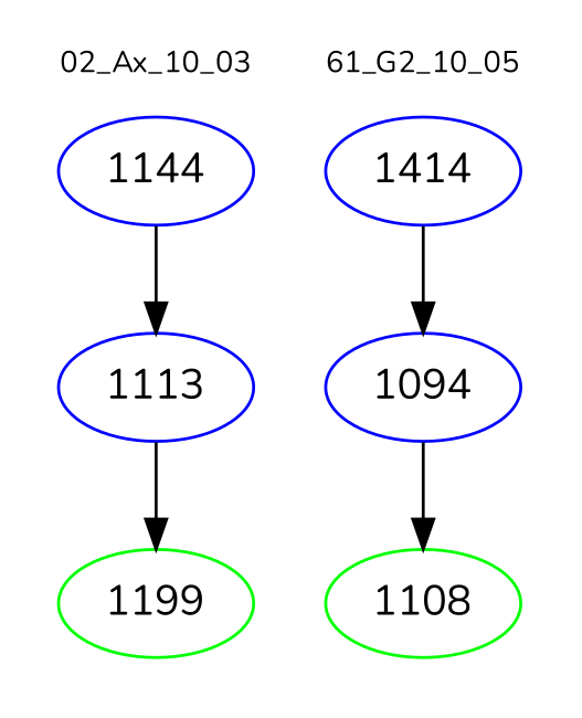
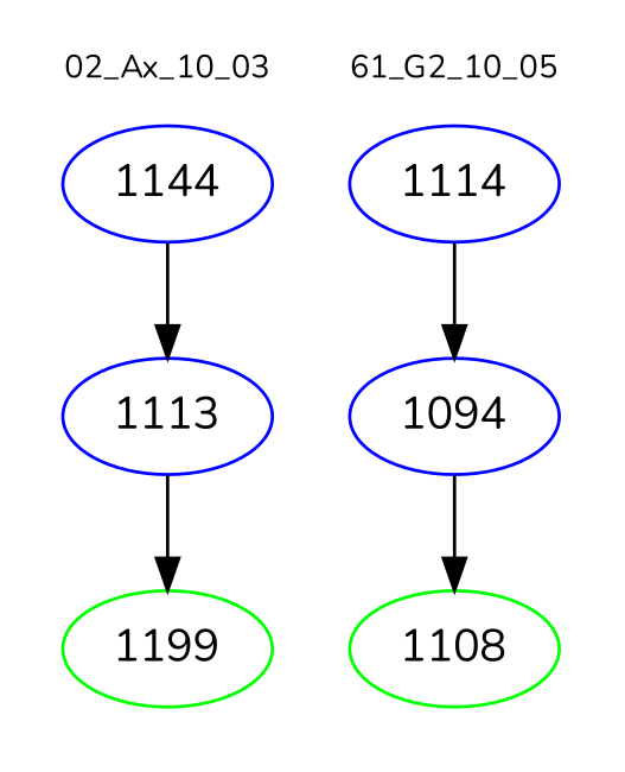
  digraph {
    fontname=Nunito
    node [color=blue fontname=Nunito]
    edge [color=black fontname=Nunito]
    n1 [label=1144]
    n2 [label=1113]
    n3 [color=green label=1199]
-   n4 [label=1414]
+   n4 [label=1114]
    n5 [label=1094]
    n6 [color=green label=1108]
    subgraph cluster_1 {
      color=white
      fontsize=10
      label="02_Ax_10_03"
      n1
      n2
      n3
    }
    subgraph cluster_2 {
      color=white
      fontsize=10
      label="61_G2_10_05"
      n4
      n5
      n6
    }
    n1 -> n2
    n2 -> n3
    n4 -> n5
    n5 -> n6
  }
